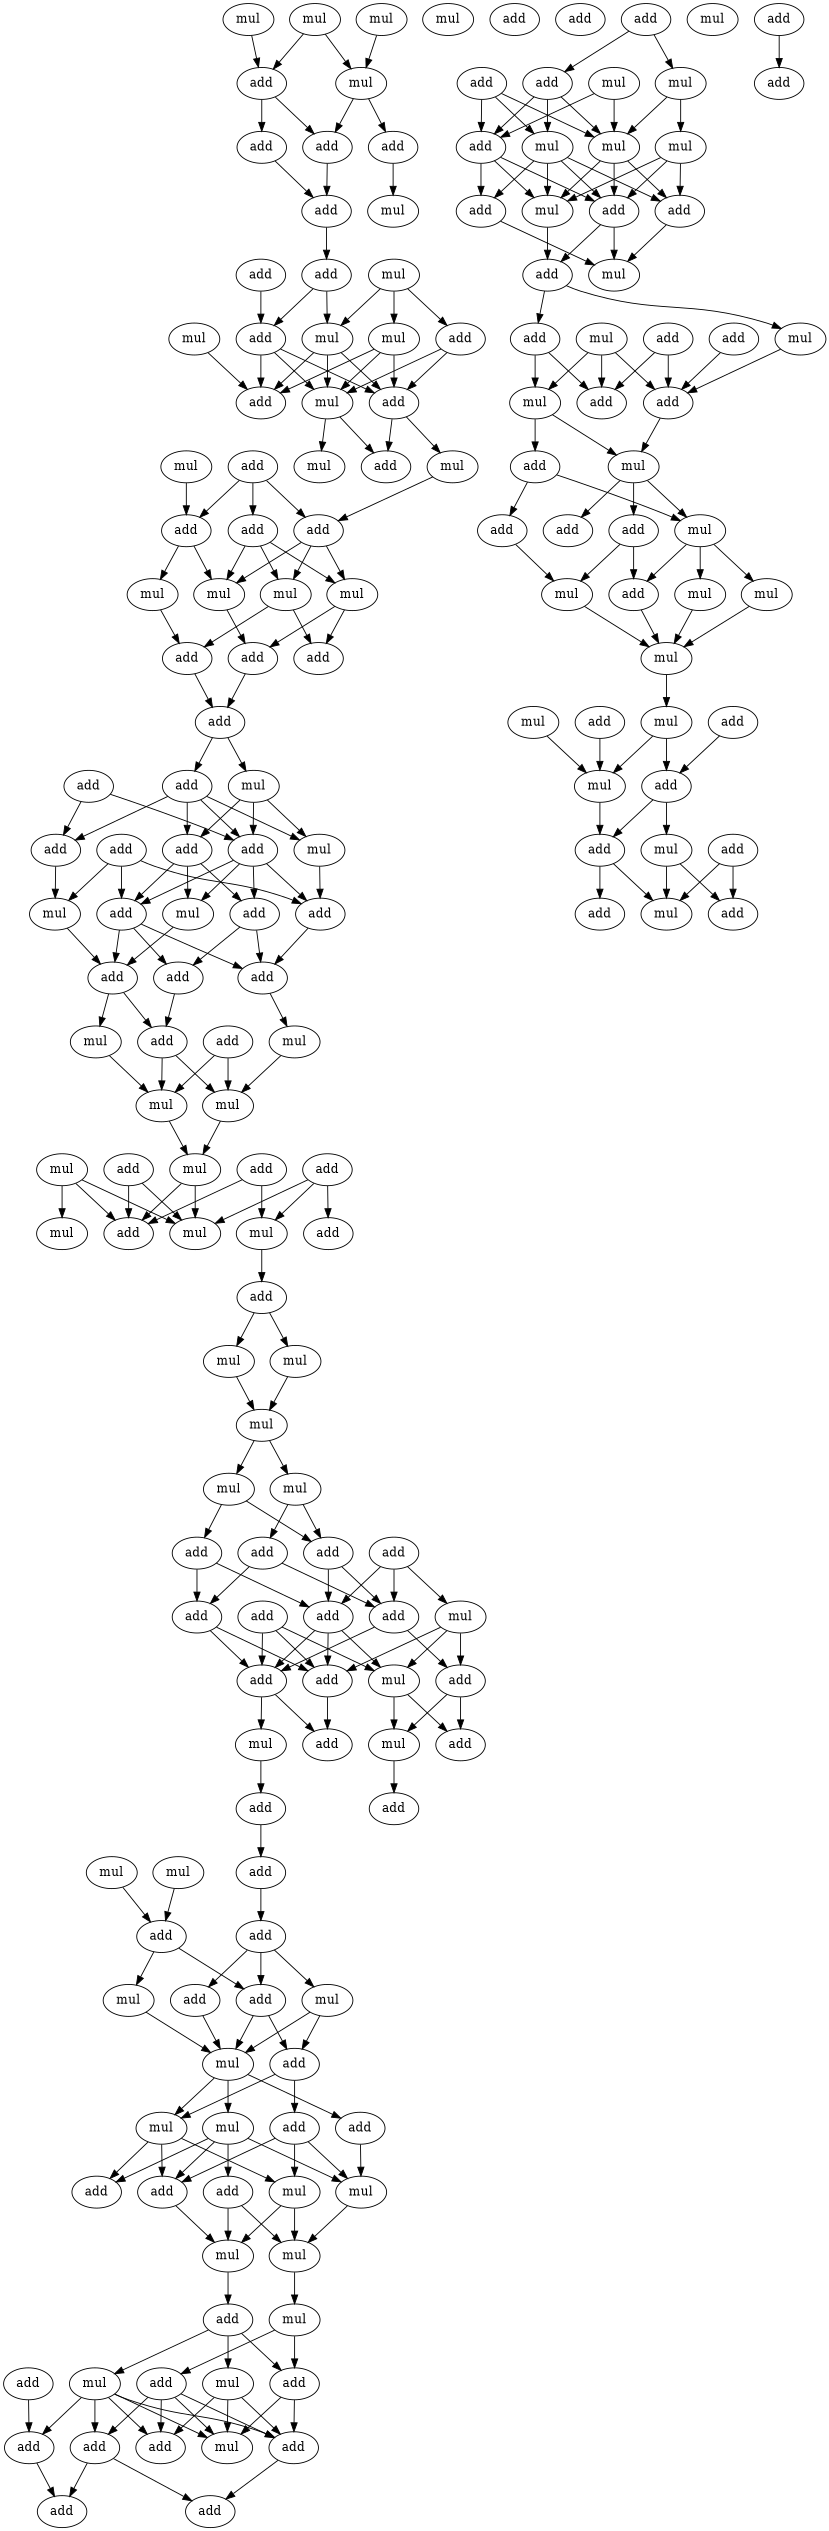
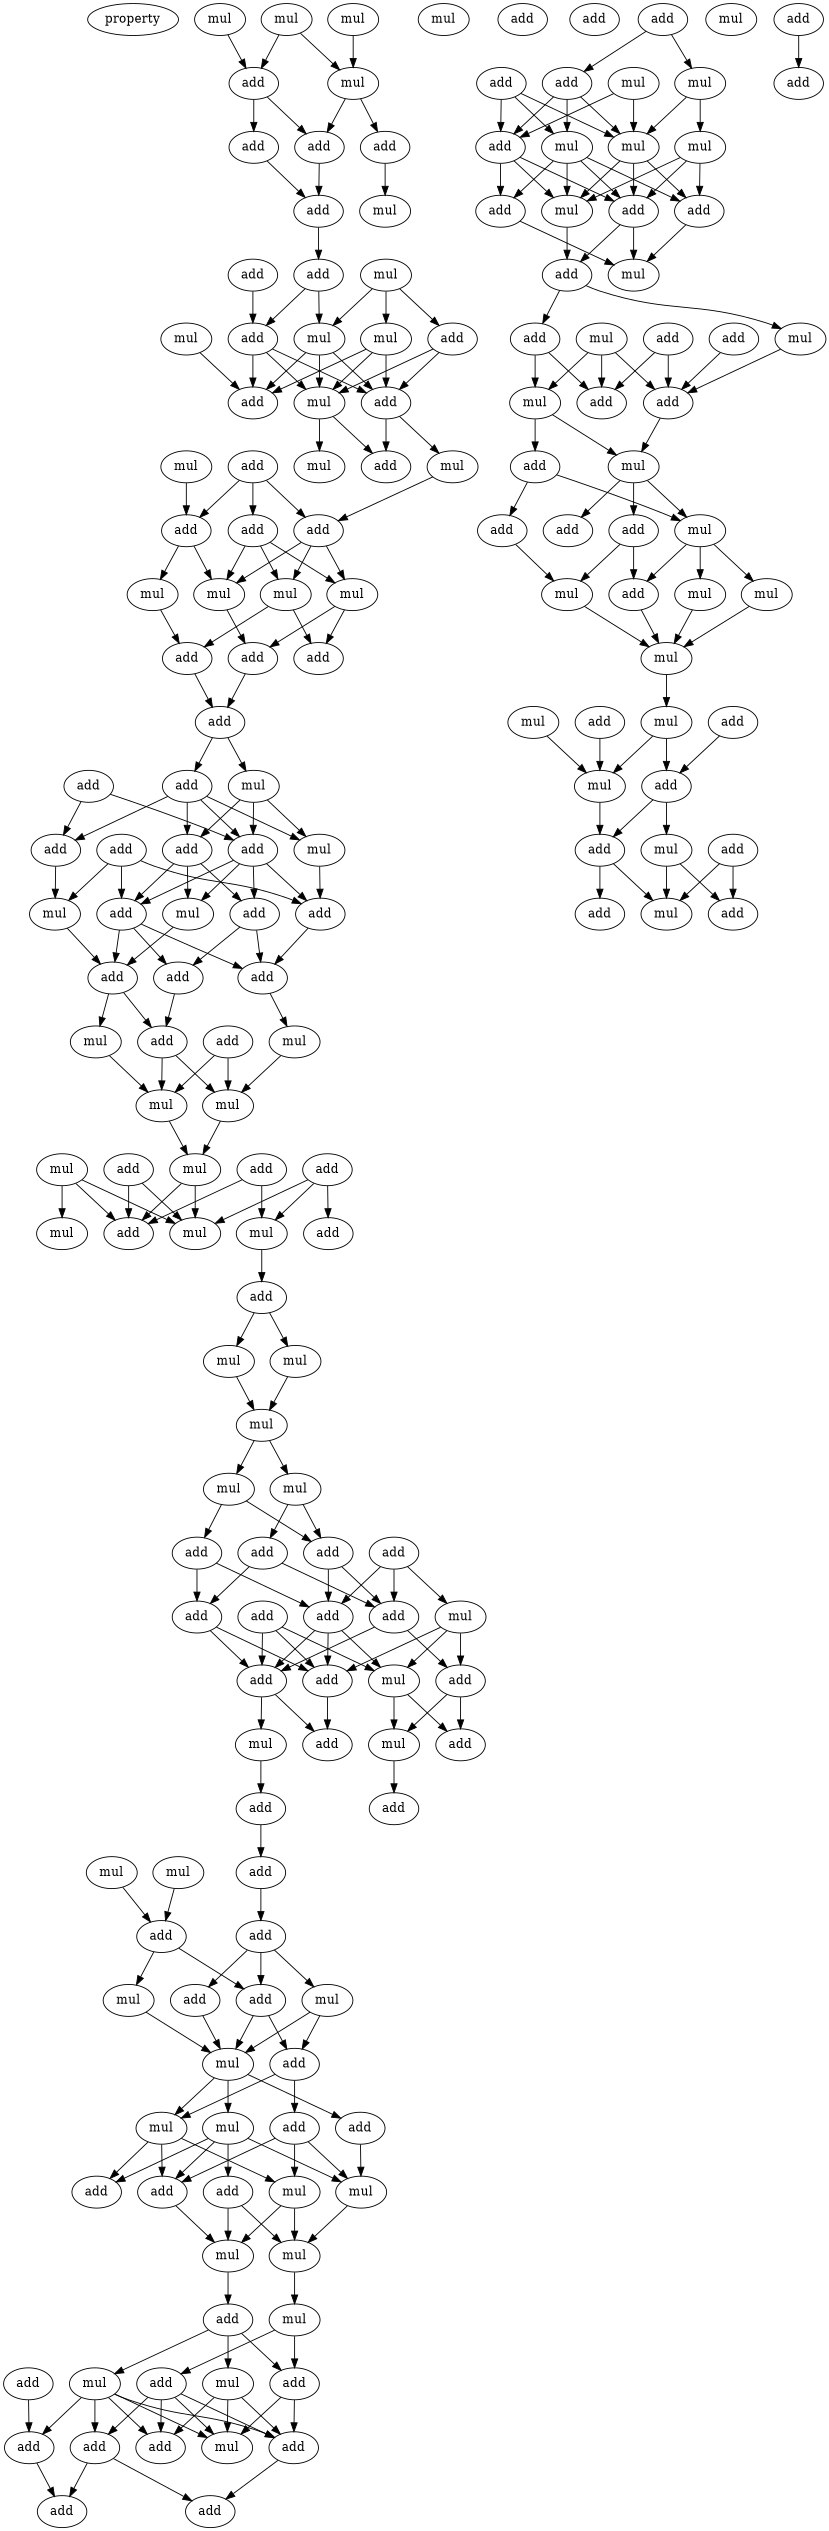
  digraph {
    node [fontcolor=black]
+   property [lf=1.9 mul=2]
    n2 [label=mul]
    n3 [label=add]
    n4 [label=mul]
    n5 [label=mul]
    n6 [label=mul]
    n7 [label=add]
    n8 [label=add]
    n9 [label=add]
    n10 [label=add]
    n11 [label=mul]
    n12 [label=mul]
    n13 [label=add]
    n14 [label=add]
    n15 [label=add]
    n16 [label=mul]
    n17 [label=add]
    n18 [label=mul]
    n19 [label=mul]
    n20 [label=add]
    n21 [label=add]
    n22 [label=mul]
    n23 [label=mul]
    n24 [label=mul]
    n25 [label=add]
    n26 [label=mul]
    n27 [label=add]
    n28 [label=mul]
    n29 [label=add]
    n30 [label=add]
    n31 [label=add]
    n32 [label=mul]
    n33 [label=mul]
    n34 [label=mul]
    n35 [label=mul]
    n36 [label=add]
    n37 [label=add]
    n38 [label=add]
    n39 [label=add]
    n40 [label=add]
    n41 [label=add]
    n42 [label=mul]
    n43 [label=add]
    n44 [label=mul]
    n45 [label=add]
    n46 [label=add]
    n47 [label=add]
    n48 [label=add]
    n49 [label=mul]
    n50 [label=add]
    n51 [label=add]
    n52 [label=add]
    n53 [label=add]
    n54 [label=mul]
    n55 [label=add]
    n56 [label=add]
    n57 [label=add]
    n58 [label=mul]
    n59 [label=add]
    n60 [label=mul]
    n61 [label=mul]
    n62 [label=add]
    n63 [label=mul]
    n64 [label=mul]
    n65 [label=mul]
    n66 [label=mul]
    n67 [label=add]
    n68 [label=mul]
    n69 [label=add]
    n70 [label=mul]
    n71 [label=add]
    n72 [label=add]
    n73 [label=add]
    n74 [label=add]
    n75 [label=mul]
    n76 [label=mul]
    n77 [label=mul]
    n78 [label=mul]
    n79 [label=mul]
    n80 [label=add]
    n81 [label=add]
    n82 [label=add]
    n83 [label=add]
    n84 [label=add]
    n85 [label=mul]
    n86 [label=add]
    n87 [label=add]
    n88 [label=add]
    n89 [label=add]
    n90 [label=mul]
    n91 [label=add]
    n92 [label=add]
    n93 [label=add]
    n94 [label=mul]
    n95 [label=mul]
    n96 [label=add]
    n97 [label=add]
    n98 [label=add]
    n99 [label=add]
    n100 [label=add]
    n101 [label=mul]
    n102 [label=add]
    n103 [label=mul]
    n104 [label=add]
    n105 [label=mul]
    n106 [label=add]
    n107 [label=mul]
    n108 [label=mul]
    n109 [label=add]
    n110 [label=mul]
    n111 [label=add]
    n112 [label=add]
    n113 [label=mul]
    n114 [label=mul]
    n115 [label=mul]
    n116 [label=add]
    n117 [label=add]
    n118 [label=add]
    n119 [label=mul]
    n120 [label=mul]
    n121 [label=add]
    n122 [label=mul]
    n123 [label=mul]
    n124 [label=add]
    n125 [label=mul]
    n126 [label=add]
    n127 [label=add]
    n128 [label=add]
    n129 [label=add]
    n130 [label=add]
    n131 [label=add]
    n132 [label=mul]
    n133 [label=add]
    n134 [label=add]
    n135 [label=add]
    n136 [label=mul]
    n137 [label=add]
    n138 [label=add]
    n139 [label=mul]
    n140 [label=add]
    n141 [label=mul]
    n142 [label=mul]
    n143 [label=mul]
    n144 [label=mul]
    n145 [label=add]
    n146 [label=add]
    n147 [label=add]
    n148 [label=add]
    n149 [label=mul]
    n150 [label=add]
    n151 [label=mul]
    n152 [label=add]
    n153 [label=add]
    n154 [label=mul]
    n155 [label=add]
    n156 [label=mul]
    n157 [label=add]
    n158 [label=mul]
    n159 [label=add]
    n160 [label=add]
    n161 [label=mul]
    n162 [label=add]
    n163 [label=add]
    n164 [label=mul]
    n165 [label=mul]
    n166 [label=mul]
    n167 [label=add]
    n168 [label=mul]
    n169 [label=mul]
    n170 [label=add]
    n171 [label=add]
    n172 [label=mul]
    n173 [label=mul]
    n174 [label=mul]
    n175 [label=add]
    n176 [label=mul]
    n177 [label=add]
    n178 [label=add]
    n179 [label=mul]
    n180 [label=add]
    n181 [label=add]
    n182 [label=add]
    n183 [label=add]
    n2 -> n3
    n3 -> n7
    n3 -> n9
    n4 -> n3
    n4 -> n5
    n5 -> n7
    n5 -> n8
    n6 -> n5
    n7 -> n10
    n8 -> n11
    n9 -> n10
    n10 -> n13
    n13 -> n15
    n13 -> n18
    n14 -> n15
    n15 -> n20
    n15 -> n21
    n15 -> n22
    n16 -> n17
    n16 -> n18
    n16 -> n19
    n17 -> n21
    n17 -> n22
    n18 -> n20
    n18 -> n21
    n18 -> n22
    n19 -> n20
    n19 -> n21
    n19 -> n22
    n21 -> n24
    n21 -> n25
    n22 -> n25
    n22 -> n26
    n23 -> n20
    n24 -> n27
    n27 -> n32
    n27 -> n33
    n27 -> n34
    n28 -> n29
    n29 -> n32
    n29 -> n35
    n30 -> n27
    n30 -> n29
    n30 -> n31
    n31 -> n32
    n31 -> n33
    n31 -> n34
    n32 -> n36
    n33 -> n37
    n33 -> n38
    n34 -> n36
    n34 -> n38
    n35 -> n37
    n36 -> n39
    n37 -> n39
    n39 -> n41
    n39 -> n42
    n41 -> n43
    n41 -> n44
    n41 -> n45
    n41 -> n46
    n42 -> n44
    n42 -> n45
    n42 -> n46
    n43 -> n49
    n44 -> n51
    n45 -> n51
    n45 -> n52
    n45 -> n53
    n45 -> n54
    n46 -> n52
    n46 -> n53
    n46 -> n54
    n48 -> n43
    n48 -> n45
    n49 -> n57
    n50 -> n49
    n50 -> n51
    n50 -> n52
    n51 -> n55
    n52 -> n55
    n52 -> n56
    n52 -> n57
    n53 -> n55
    n53 -> n56
    n54 -> n57
    n55 -> n58
    n56 -> n59
    n57 -> n59
    n57 -> n60
    n58 -> n61
    n59 -> n61
    n59 -> n63
    n60 -> n63
    n61 -> n64
    n62 -> n61
    n62 -> n63
    n63 -> n64
    n64 -> n67
    n64 -> n68
    n65 -> n66
    n65 -> n67
    n65 -> n68
    n69 -> n67
    n69 -> n70
    n70 -> n74
    n71 -> n67
    n71 -> n68
    n72 -> n68
    n72 -> n70
    n72 -> n73
    n74 -> n75
    n74 -> n76
    n75 -> n77
    n76 -> n77
    n77 -> n78
    n77 -> n79
    n78 -> n80
    n78 -> n81
    n79 -> n80
    n79 -> n82
    n80 -> n84
    n80 -> n86
    n81 -> n86
    n81 -> n87
    n82 -> n84
    n82 -> n87
    n83 -> n84
    n83 -> n85
    n83 -> n86
    n84 -> n89
    n84 -> n92
    n85 -> n90
    n85 -> n91
    n85 -> n92
    n86 -> n89
    n86 -> n90
    n86 -> n91
    n87 -> n89
    n87 -> n91
    n88 -> n89
    n88 -> n90
    n88 -> n91
    n89 -> n93
    n89 -> n94
    n90 -> n95
    n90 -> n96
    n91 -> n93
    n92 -> n95
    n92 -> n96
    n94 -> n98
    n95 -> n97
    n98 -> n99
    n99 -> n100
    n100 -> n104
    n100 -> n106
    n100 -> n107
    n101 -> n102
    n102 -> n104
    n102 -> n105
    n103 -> n102
    n104 -> n108
    n104 -> n109
    n105 -> n108
    n106 -> n108
    n107 -> n108
    n107 -> n109
    n108 -> n110
    n108 -> n112
    n108 -> n113
    n109 -> n110
    n109 -> n111
    n110 -> n115
    n110 -> n116
    n110 -> n117
    n111 -> n114
    n111 -> n115
    n111 -> n116
    n112 -> n114
    n113 -> n114
    n113 -> n116
    n113 -> n117
    n113 -> n118
    n114 -> n120
    n115 -> n119
    n115 -> n120
    n116 -> n119
    n118 -> n119
    n118 -> n120
    n119 -> n121
    n120 -> n122
    n121 -> n123
    n121 -> n124
    n121 -> n125
    n122 -> n124
    n122 -> n126
    n123 -> n128
    n123 -> n129
    n123 -> n130
    n123 -> n131
    n123 -> n132
    n124 -> n129
    n124 -> n132
    n125 -> n129
    n125 -> n130
    n125 -> n132
    n126 -> n129
    n126 -> n130
    n126 -> n131
    n126 -> n132
    n127 -> n128
    n128 -> n134
    n129 -> n133
    n131 -> n133
    n131 -> n134
    n135 -> n136
    n135 -> n137
    n136 -> n139
    n136 -> n142
    n137 -> n139
    n137 -> n140
    n137 -> n141
    n138 -> n139
    n138 -> n140
    n138 -> n141
    n139 -> n144
    n139 -> n145
    n139 -> n146
    n140 -> n144
    n140 -> n145
    n140 -> n147
    n141 -> n144
    n141 -> n145
    n141 -> n146
    n141 -> n147
    n142 -> n144
    n142 -> n145
    n142 -> n146
    n143 -> n139
    n143 -> n140
    n144 -> n148
    n145 -> n148
    n145 -> n149
    n146 -> n149
    n147 -> n149
    n148 -> n150
    n148 -> n151
    n150 -> n154
    n150 -> n155
    n151 -> n153
    n152 -> n153
    n153 -> n158
    n154 -> n158
    n154 -> n159
    n156 -> n153
    n156 -> n154
    n156 -> n155
    n157 -> n153
    n157 -> n155
    n158 -> n161
    n158 -> n162
    n158 -> n163
    n159 -> n160
    n159 -> n161
    n160 -> n164
    n161 -> n165
    n161 -> n166
    n161 -> n167
    n163 -> n164
    n163 -> n167
    n164 -> n168
    n165 -> n168
    n166 -> n168
    n167 -> n168
    n168 -> n169
    n169 -> n171
    n169 -> n172
    n170 -> n171
    n171 -> n176
    n171 -> n177
    n172 -> n177
    n173 -> n172
    n175 -> n172
    n176 -> n179
    n176 -> n180
    n177 -> n179
    n177 -> n181
    n178 -> n179
    n178 -> n180
    n182 -> n183
  }
